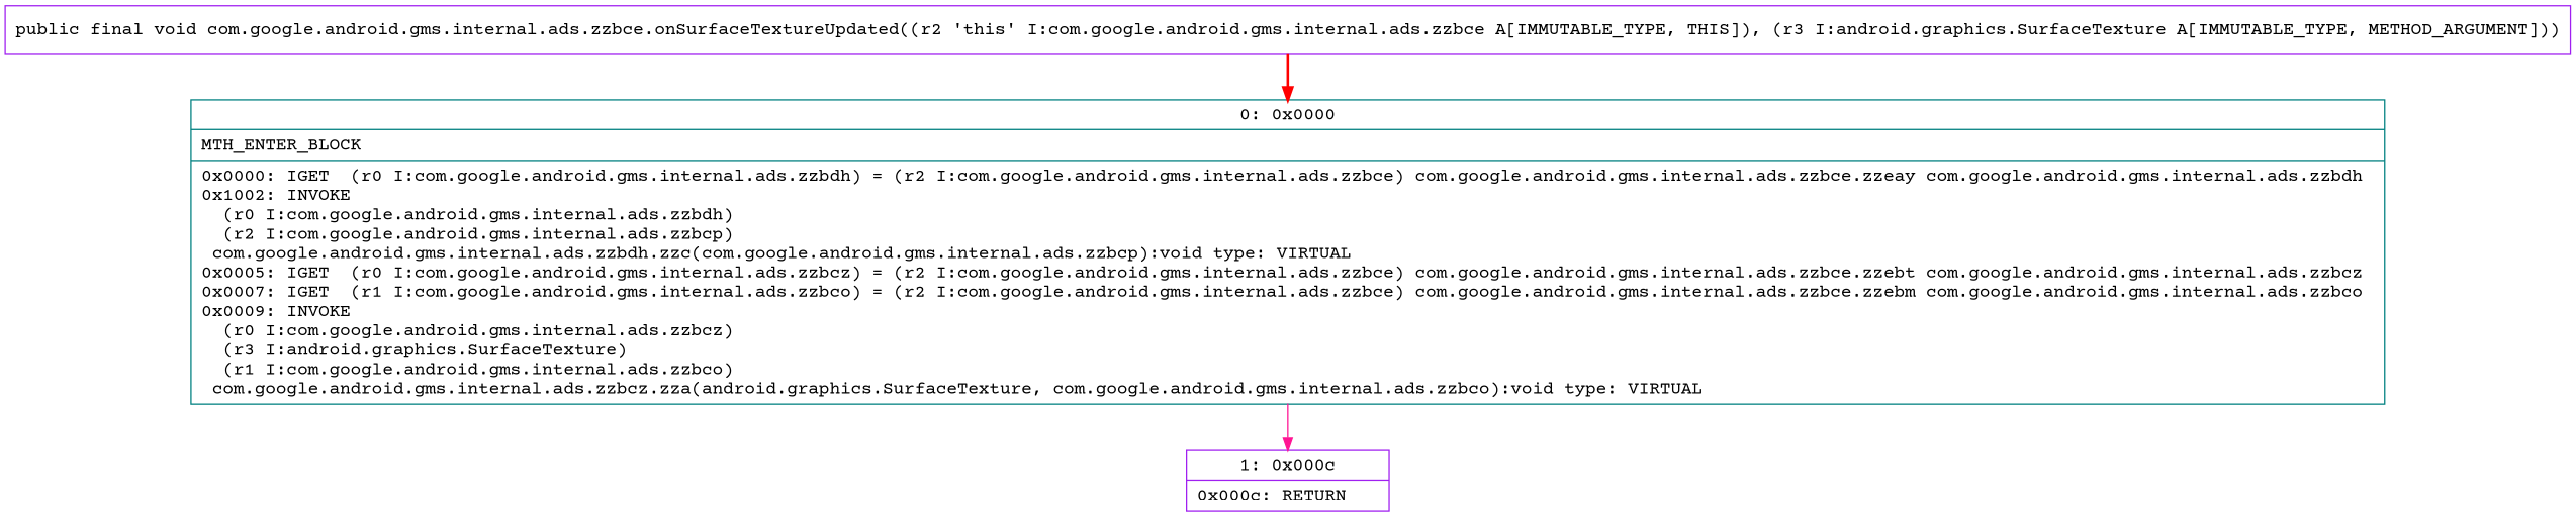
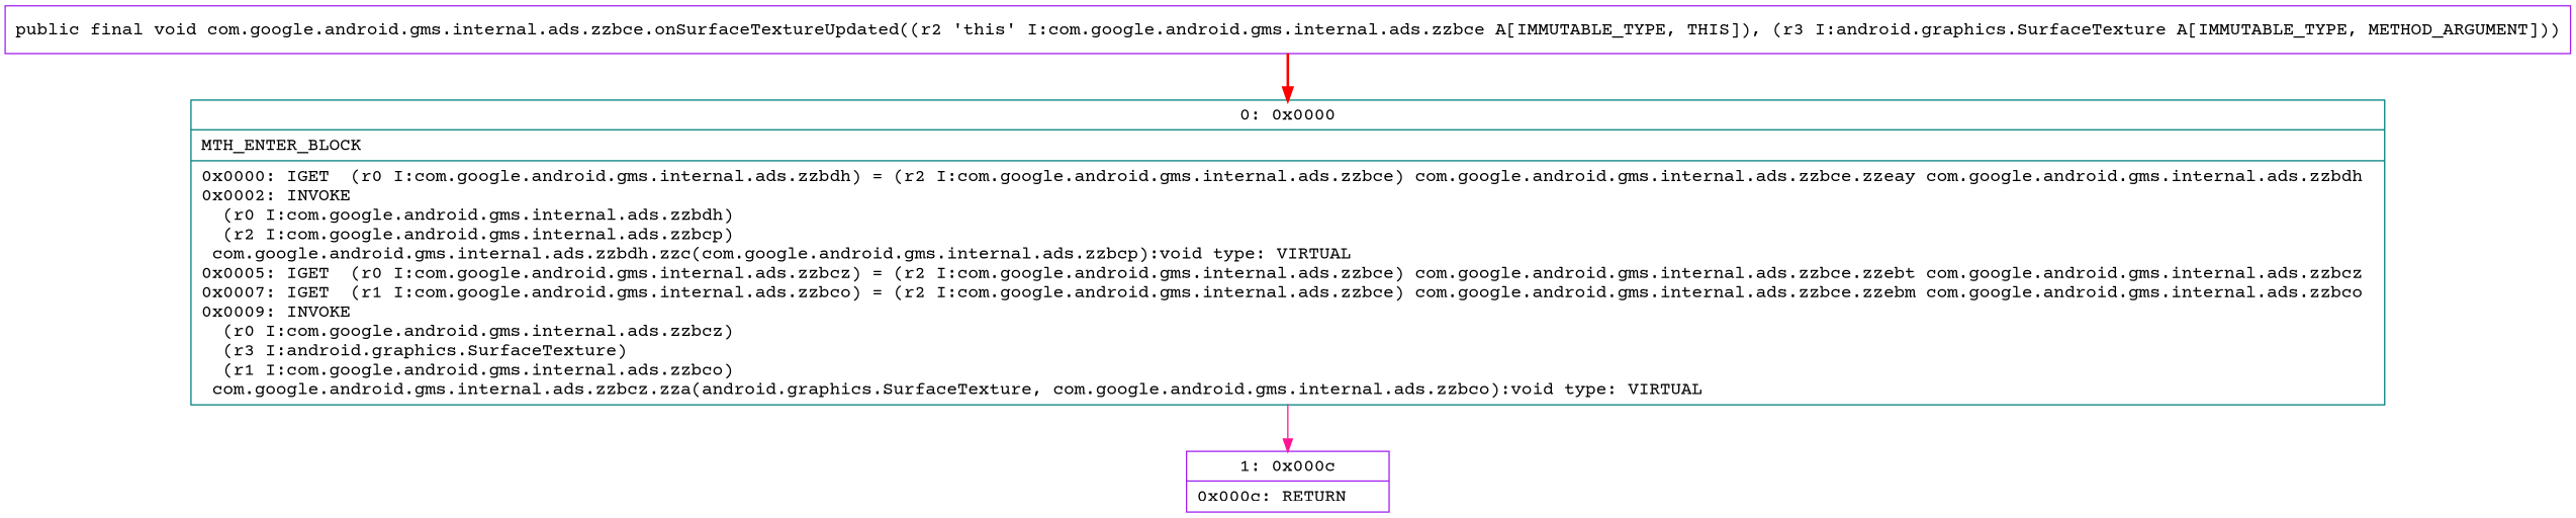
  digraph {
    fontname="Courier Prime"
    node [shape=record color=purple fontname="Courier Prime"]
    edge [fontname="Courier Prime"]
-   n1 [label="{0\:\ 0x0000|MTH_ENTER_BLOCK\l|0x0000: IGET  (r0 I:com.google.android.gms.internal.ads.zzbdh) = (r2 I:com.google.android.gms.internal.ads.zzbce) com.google.android.gms.internal.ads.zzbce.zzeay com.google.android.gms.internal.ads.zzbdh \l0x1002: INVOKE  \l  (r0 I:com.google.android.gms.internal.ads.zzbdh)\l  (r2 I:com.google.android.gms.internal.ads.zzbcp)\l com.google.android.gms.internal.ads.zzbdh.zzc(com.google.android.gms.internal.ads.zzbcp):void type: VIRTUAL \l0x0005: IGET  (r0 I:com.google.android.gms.internal.ads.zzbcz) = (r2 I:com.google.android.gms.internal.ads.zzbce) com.google.android.gms.internal.ads.zzbce.zzebt com.google.android.gms.internal.ads.zzbcz \l0x0007: IGET  (r1 I:com.google.android.gms.internal.ads.zzbco) = (r2 I:com.google.android.gms.internal.ads.zzbce) com.google.android.gms.internal.ads.zzbce.zzebm com.google.android.gms.internal.ads.zzbco \l0x0009: INVOKE  \l  (r0 I:com.google.android.gms.internal.ads.zzbcz)\l  (r3 I:android.graphics.SurfaceTexture)\l  (r1 I:com.google.android.gms.internal.ads.zzbco)\l com.google.android.gms.internal.ads.zzbcz.zza(android.graphics.SurfaceTexture, com.google.android.gms.internal.ads.zzbco):void type: VIRTUAL \l}" color=teal]
+   n1 [label="{0\:\ 0x0000|MTH_ENTER_BLOCK\l|0x0000: IGET  (r0 I:com.google.android.gms.internal.ads.zzbdh) = (r2 I:com.google.android.gms.internal.ads.zzbce) com.google.android.gms.internal.ads.zzbce.zzeay com.google.android.gms.internal.ads.zzbdh \l0x0002: INVOKE  \l  (r0 I:com.google.android.gms.internal.ads.zzbdh)\l  (r2 I:com.google.android.gms.internal.ads.zzbcp)\l com.google.android.gms.internal.ads.zzbdh.zzc(com.google.android.gms.internal.ads.zzbcp):void type: VIRTUAL \l0x0005: IGET  (r0 I:com.google.android.gms.internal.ads.zzbcz) = (r2 I:com.google.android.gms.internal.ads.zzbce) com.google.android.gms.internal.ads.zzbce.zzebt com.google.android.gms.internal.ads.zzbcz \l0x0007: IGET  (r1 I:com.google.android.gms.internal.ads.zzbco) = (r2 I:com.google.android.gms.internal.ads.zzbce) com.google.android.gms.internal.ads.zzbce.zzebm com.google.android.gms.internal.ads.zzbco \l0x0009: INVOKE  \l  (r0 I:com.google.android.gms.internal.ads.zzbcz)\l  (r3 I:android.graphics.SurfaceTexture)\l  (r1 I:com.google.android.gms.internal.ads.zzbco)\l com.google.android.gms.internal.ads.zzbcz.zza(android.graphics.SurfaceTexture, com.google.android.gms.internal.ads.zzbco):void type: VIRTUAL \l}" color=teal]
    n2 [label="{1\:\ 0x000c|0x000c: RETURN   \l}"]
    n3 [label="{public final void com.google.android.gms.internal.ads.zzbce.onSurfaceTextureUpdated((r2 'this' I:com.google.android.gms.internal.ads.zzbce A[IMMUTABLE_TYPE, THIS]), (r3 I:android.graphics.SurfaceTexture A[IMMUTABLE_TYPE, METHOD_ARGUMENT])) }"]
    n1 -> n2 [color=deeppink style=solid]
    n3 -> n1 [color=red style=bold]
  }
